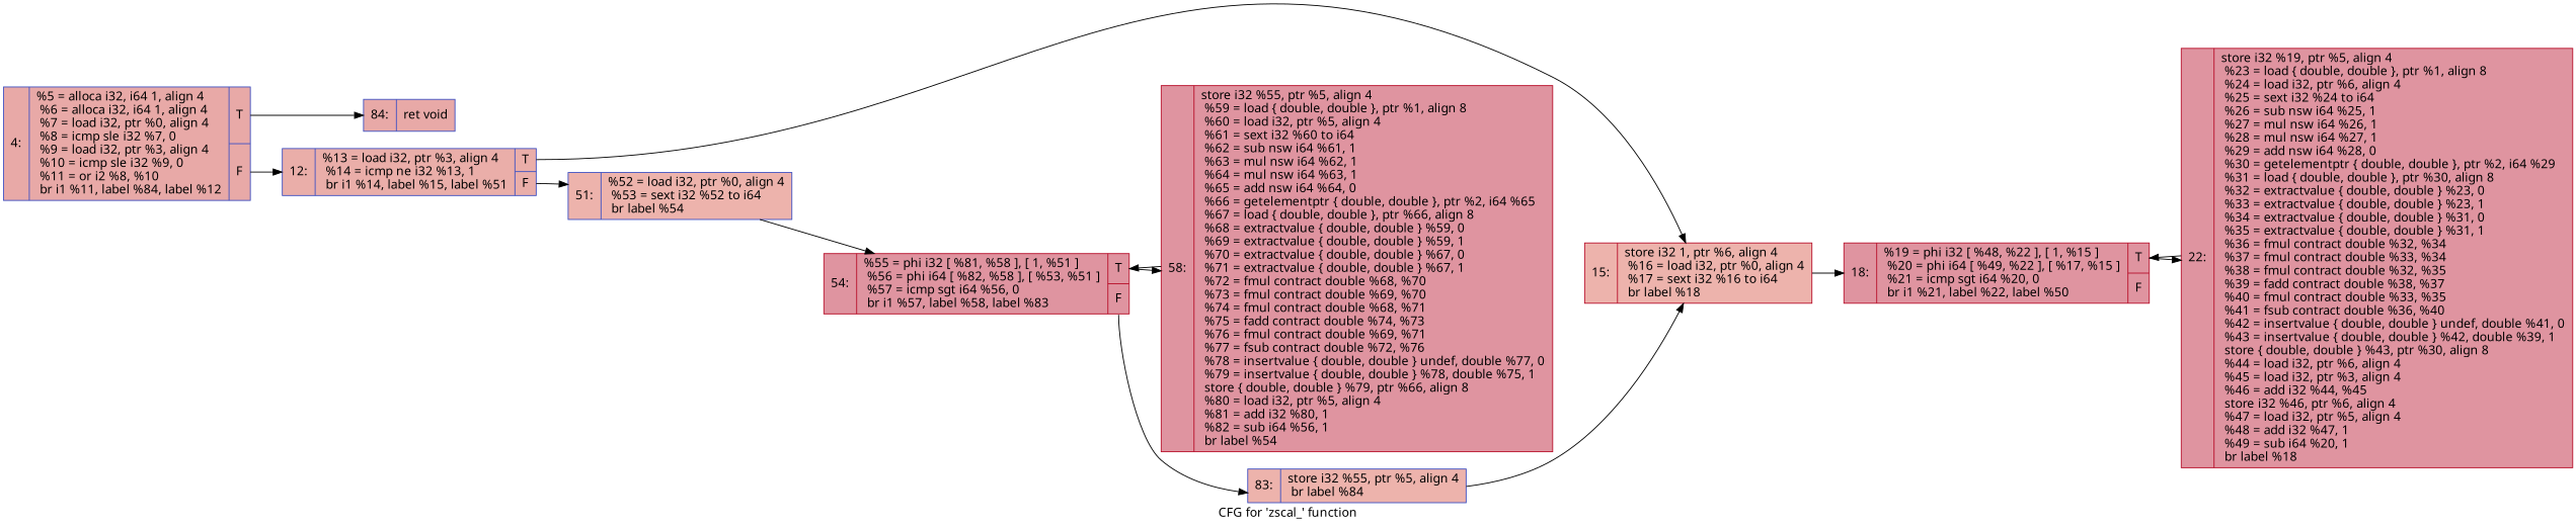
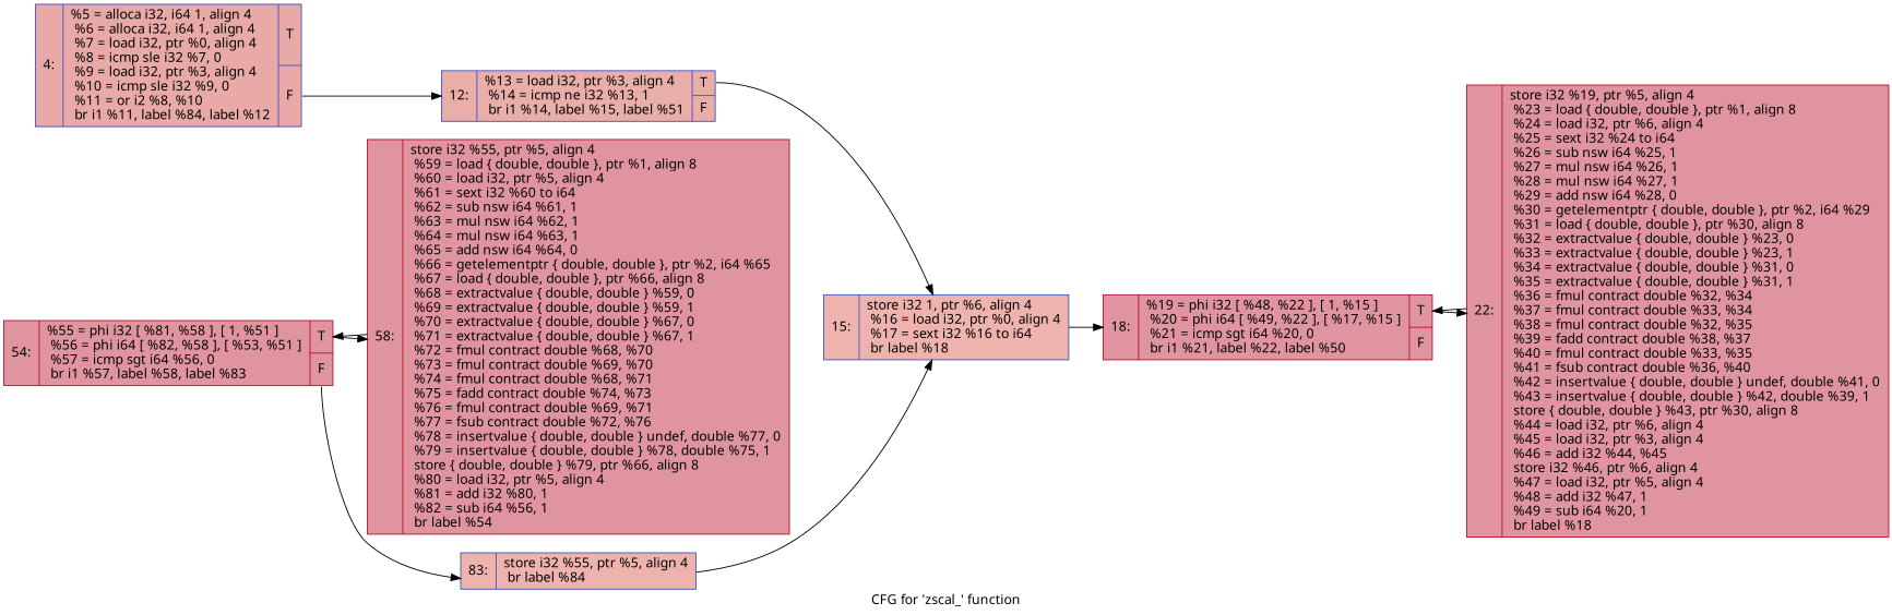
  digraph {
    fontname="Noto Sans"
    label="CFG for 'zscal_' function"
    rankdir=LR
    node [color="#3d50c3ff" fillcolor="#b70d2870" fontname="Noto Sans" shape=record style=filled]
    edge [fontname="Noto Sans"]
    n1 [fillcolor="#ca3b3770" label="{4:\l|  %5 = alloca i32, i64 1, align 4\l  %6 = alloca i32, i64 1, align 4\l  %7 = load i32, ptr %0, align 4\l  %8 = icmp sle i32 %7, 0\l  %9 = load i32, ptr %3, align 4\l  %10 = icmp sle i32 %9, 0\l  %11 = or i2 %8, %10\l  br i1 %11, label %84, label %12\l|{<s0>T|<s1>F}}"]
-   n2 [fillcolor="#ca3b3770" label="{84:\l|  ret void\l}"]
    n3 [fillcolor="#d0473d70" label="{12:\l|  %13 = load i32, ptr %3, align 4\l  %14 = icmp ne i32 %13, 1\l  br i1 %14, label %15, label %51\l|{<s0>T|<s1>F}}"]
-   n4 [color="#b70d28ff" fillcolor="#d6524470" label="{15:\l|  store i32 1, ptr %6, align 4\l  %16 = load i32, ptr %0, align 4\l  %17 = sext i32 %16 to i64\l  br label %18\l}"]
-   n5 [fillcolor="#d6524470" label="{51:\l|  %52 = load i32, ptr %0, align 4\l  %53 = sext i32 %52 to i64\l  br label %54\l}"]
+   n4 [fillcolor="#d6524470" label="{15:\l|  store i32 1, ptr %6, align 4\l  %16 = load i32, ptr %0, align 4\l  %17 = sext i32 %16 to i64\l  br label %18\l}"]
    n6 [color="#b70d28ff" label="{18:\l|  %19 = phi i32 [ %48, %22 ], [ 1, %15 ]\l  %20 = phi i64 [ %49, %22 ], [ %17, %15 ]\l  %21 = icmp sgt i64 %20, 0\l  br i1 %21, label %22, label %50\l|{<s0>T|<s1>F}}"]
    n7 [color="#b70d28ff" label="{54:\l|  %55 = phi i32 [ %81, %58 ], [ 1, %51 ]\l  %56 = phi i64 [ %82, %58 ], [ %53, %51 ]\l  %57 = icmp sgt i64 %56, 0\l  br i1 %57, label %58, label %83\l|{<s0>T|<s1>F}}"]
    n8 [color="#b70d28ff" label="{22:\l|  store i32 %19, ptr %5, align 4\l  %23 = load \{ double, double \}, ptr %1, align 8\l  %24 = load i32, ptr %6, align 4\l  %25 = sext i32 %24 to i64\l  %26 = sub nsw i64 %25, 1\l  %27 = mul nsw i64 %26, 1\l  %28 = mul nsw i64 %27, 1\l  %29 = add nsw i64 %28, 0\l  %30 = getelementptr \{ double, double \}, ptr %2, i64 %29\l  %31 = load \{ double, double \}, ptr %30, align 8\l  %32 = extractvalue \{ double, double \} %23, 0\l  %33 = extractvalue \{ double, double \} %23, 1\l  %34 = extractvalue \{ double, double \} %31, 0\l  %35 = extractvalue \{ double, double \} %31, 1\l  %36 = fmul contract double %32, %34\l  %37 = fmul contract double %33, %34\l  %38 = fmul contract double %32, %35\l  %39 = fadd contract double %38, %37\l  %40 = fmul contract double %33, %35\l  %41 = fsub contract double %36, %40\l  %42 = insertvalue \{ double, double \} undef, double %41, 0\l  %43 = insertvalue \{ double, double \} %42, double %39, 1\l  store \{ double, double \} %43, ptr %30, align 8\l  %44 = load i32, ptr %6, align 4\l  %45 = load i32, ptr %3, align 4\l  %46 = add i32 %44, %45\l  store i32 %46, ptr %6, align 4\l  %47 = load i32, ptr %5, align 4\l  %48 = add i32 %47, 1\l  %49 = sub i64 %20, 1\l  br label %18\l}"]
    n9 [color="#b70d28ff" label="{58:\l|  store i32 %55, ptr %5, align 4\l  %59 = load \{ double, double \}, ptr %1, align 8\l  %60 = load i32, ptr %5, align 4\l  %61 = sext i32 %60 to i64\l  %62 = sub nsw i64 %61, 1\l  %63 = mul nsw i64 %62, 1\l  %64 = mul nsw i64 %63, 1\l  %65 = add nsw i64 %64, 0\l  %66 = getelementptr \{ double, double \}, ptr %2, i64 %65\l  %67 = load \{ double, double \}, ptr %66, align 8\l  %68 = extractvalue \{ double, double \} %59, 0\l  %69 = extractvalue \{ double, double \} %59, 1\l  %70 = extractvalue \{ double, double \} %67, 0\l  %71 = extractvalue \{ double, double \} %67, 1\l  %72 = fmul contract double %68, %70\l  %73 = fmul contract double %69, %70\l  %74 = fmul contract double %68, %71\l  %75 = fadd contract double %74, %73\l  %76 = fmul contract double %69, %71\l  %77 = fsub contract double %72, %76\l  %78 = insertvalue \{ double, double \} undef, double %77, 0\l  %79 = insertvalue \{ double, double \} %78, double %75, 1\l  store \{ double, double \} %79, ptr %66, align 8\l  %80 = load i32, ptr %5, align 4\l  %81 = add i32 %80, 1\l  %82 = sub i64 %56, 1\l  br label %54\l}"]
    n10 [fillcolor="#d6524470" label="{83:\l|  store i32 %55, ptr %5, align 4\l  br label %84\l}"]
-   n1 -> n2 [tailport=s0]
    n1 -> n3 [tailport=s1]
    n3 -> n4 [tailport=s0]
-   n3 -> n5 [tailport=s1]
    n4 -> n6
-   n5 -> n7
    n6 -> n8 [tailport=s0]
    n7 -> n9 [tailport=s0]
    n7 -> n10 [tailport=s1]
    n8 -> n6
    n9 -> n7
    n10 -> n4
  }
